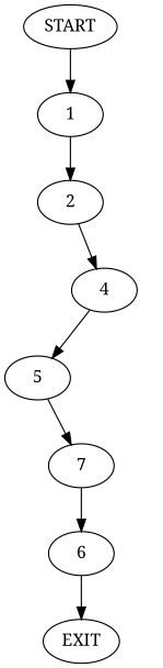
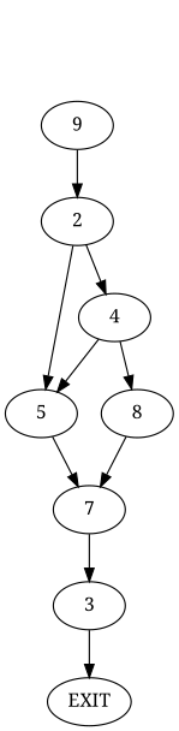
  digraph {
    fontname="Noto Serif"
    node [fontname="Noto Serif"]
    edge [fontname="Noto Serif"]
-   n1 [label=START]
-   1
+   1 [label=9]
    2
    n4 [label=EXIT]
    4
    5
+   8
    7
-   6
-   n1 -> 1
+   6 [label=3]
    1 -> 2
    2 -> 4
+   2 -> 5
    4 -> 5
+   4 -> 8
    5 -> 7
+   8 -> 7
    7 -> 6
    6 -> n4
  }
